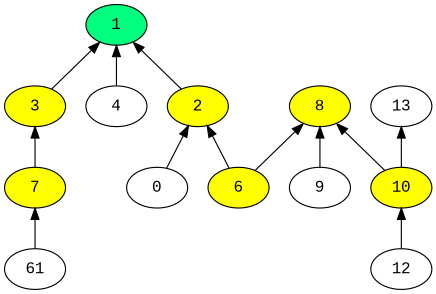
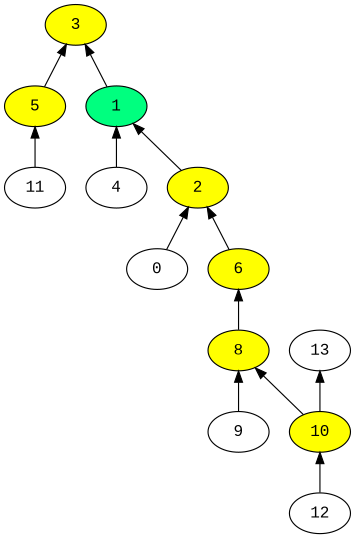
  digraph {
    fontname="Liberation Mono"
    rankdir=BT
    node [fontname="Liberation Mono" style=filled]
    edge [fontname="Liberation Mono"]
    2 [fillcolor=yellow]
    1 [fillcolor="#00FF7F" rank=source]
    3 [fillcolor=yellow]
    4 [style=""]
    n5 [label=0 style=""]
    6 [fillcolor=yellow]
-   7 [fillcolor=yellow]
+   7 [fillcolor=yellow label=5]
    8 [fillcolor=yellow]
    9 [style=""]
    10 [fillcolor=yellow]
    13 [style=""]
-   11 [label=61 style=""]
+   11 [style=""]
    12 [style=""]
    2 -> 1
-   3 -> 1
+   1 -> 3
    4 -> 1
    n5 -> 2
    6 -> 2
    7 -> 3
-   6 -> 8
+   8 -> 6
    9 -> 8
    10 -> 8
    10 -> 13
    11 -> 7
    12 -> 10
  }
